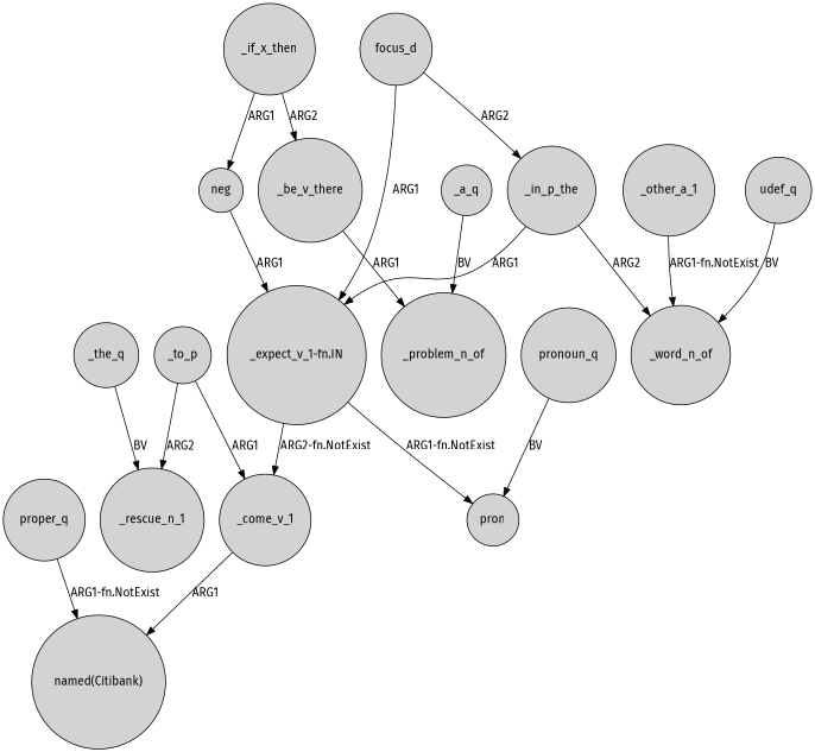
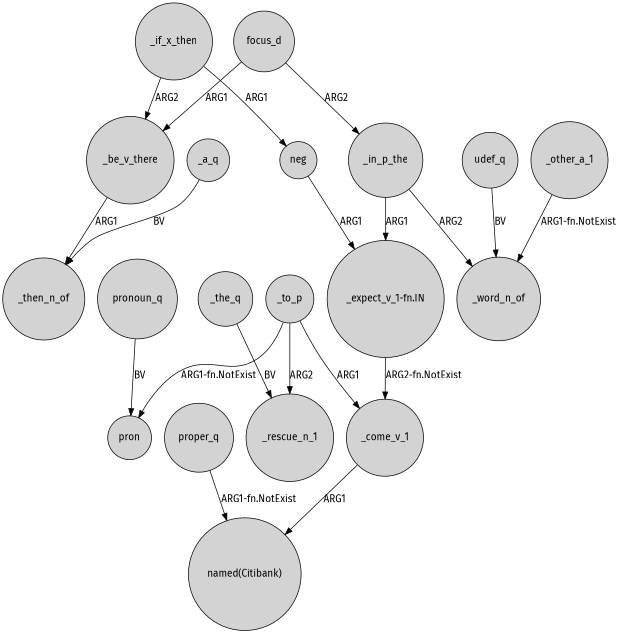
  digraph {
    fontname="Fira Sans"
    node [fontname="Fira Sans" shape=circle style=filled]
    edge [fontname="Fira Sans"]
    "_expect_v_1-fn.IN"
    _come_v_1
    pron
    "named(Citibank)"
    _if_x_then
    neg
    _be_v_there
-   _problem_n_of
+   _problem_n_of [label=_then_n_of]
    _to_p
    _rescue_n_1
    focus_d
    n12 [label=_in_p_the]
    _word_n_of
    udef_q
    pronoun_q
    proper_q
    _other_a_1
    _the_q
    _a_q
    "_expect_v_1-fn.IN" -> _come_v_1 [label="ARG2-fn.NotExist"]
-   "_expect_v_1-fn.IN" -> pron [label="ARG1-fn.NotExist"]
+   _to_p -> pron [label="ARG1-fn.NotExist"]
    _come_v_1 -> "named(Citibank)" [label=ARG1]
    _if_x_then -> neg [label=ARG1]
    _if_x_then -> _be_v_there [label=ARG2]
    neg -> "_expect_v_1-fn.IN" [label=ARG1]
    _be_v_there -> _problem_n_of [label=ARG1]
    _to_p -> _come_v_1 [label=ARG1]
    _to_p -> _rescue_n_1 [label=ARG2]
-   focus_d -> "_expect_v_1-fn.IN" [label=ARG1]
+   focus_d -> _be_v_there [label=ARG1]
    focus_d -> n12 [label=ARG2]
    n12 -> "_expect_v_1-fn.IN" [label=ARG1]
    n12 -> _word_n_of [label=ARG2]
    udef_q -> _word_n_of [label=BV]
    pronoun_q -> pron [label=BV]
    proper_q -> "named(Citibank)" [label="ARG1-fn.NotExist"]
    _other_a_1 -> _word_n_of [label="ARG1-fn.NotExist"]
    _the_q -> _rescue_n_1 [label=BV]
    _a_q -> _problem_n_of [label=BV]
  }
